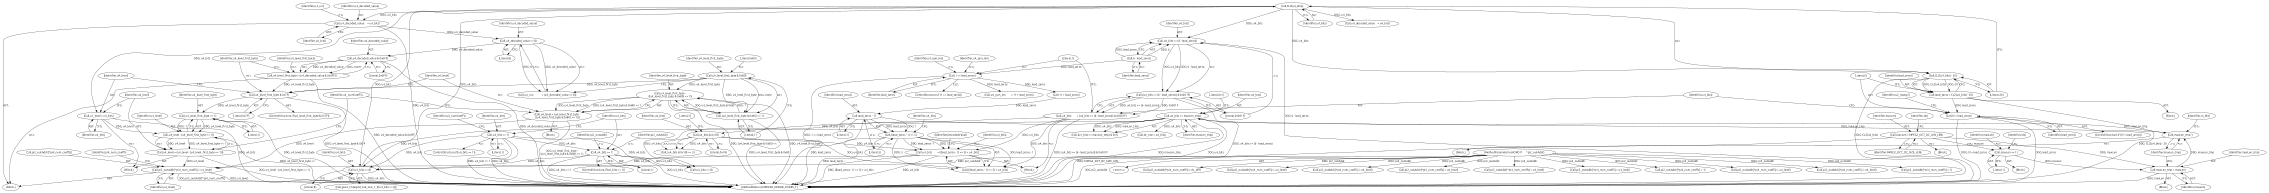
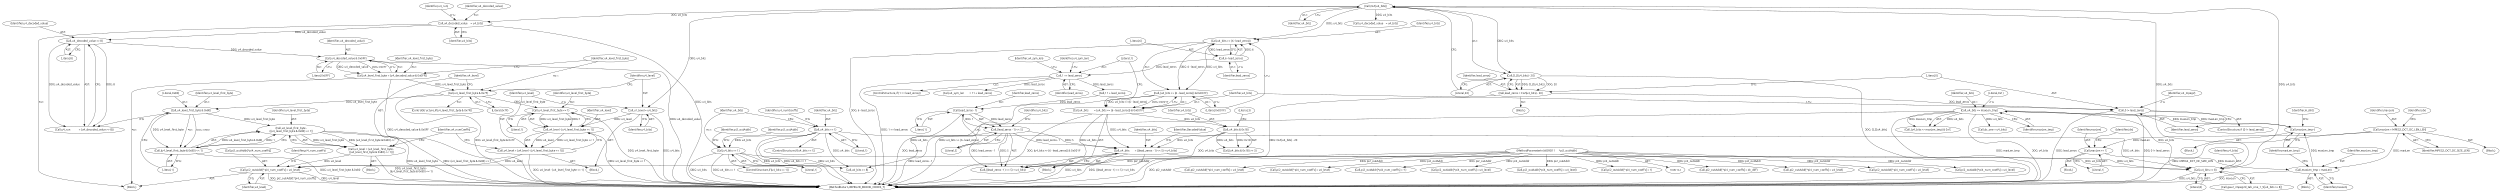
  digraph {
    fontname=Ubuntu
    node [fontname=Ubuntu]
    edge [fontname=Ubuntu]
    n1 [label="(Call,pi2_outAddr[*pi4_num_coeffs] = u4_level)"]
    n2 [label="(Block,)"]
    n3 [label="(Identifier,u4_level)"]
    n4 [label="(MethodReturn,IMPEG2D_ERROR_CODES_T)"]
    n5 [label="(Call,u4_level = (u4_level - (u4_level_first_byte << 1)))"]
    n6 [label="(Call,u4_level - (u4_level_first_byte << 1))"]
    n7 [label="(Block,)"]
    n8 [label="(Call,u4_level_first_byte << 1)"]
    n9 [label="(Literal,1)"]
    n10 [label="(Call,u1_level = u4_bits)"]
    n11 [label="(Identifier,u4_bits)"]
    n12 [label="(Call,CLZ(u4_bits))"]
    n13 [label="(Call,u4_bits >> 8)"]
    n14 [label="(Call,CLZ(u4_bits) - 20)"]
    n15 [label="(Call,u4_bits >> (6 - lead_zeros))"]
    n16 [label="(Call,u4_decoded_value     = u4_bits)"]
    n17 [label="(Identifier,u4_bits)"]
    n18 [label="(Call,u4_decoded_value    = u4_bits)"]
    n19 [label="(Call,gau2_impeg2d_tab_one_1_9[u4_bits >> 8])"]
    n20 [label="(Literal,8)"]
    n21 [label="(Call,lead_zeros = CLZ(u4_bits) - 20)"]
    n22 [label="(Literal,20)"]
    n23 [label="(Call,6 - lead_zeros)"]
    n24 [label="(Call,(u4_bits >> (6 - lead_zeros)) & 0x001F)"]
    n25 [label="(Call,u4_decoded_value >> 8)"]
    n26 [label="(Identifier,u4_bits)"]
    n27 [label="(Call,u4_bits == 1)"]
    n28 [label="(Literal,1)"]
    n29 [label="(Call,u4_bits >> 8)"]
    n30 [label="(ControlStructure,if(u4_bits == 1))"]
    n31 [label="(Call,u4_bits == 1)"]
    n32 [label="(Literal,1)"]
    n33 [label="(ControlStructure,if(u4_bits == 1))"]
    n34 [label="(Call,u4_bits         = ((lead_zeros - 1) << 5) + u4_bits)"]
    n35 [label="(Block,)"]
    n36 [label="(Call,((lead_zeros - 1) << 5) + u4_bits)"]
    n37 [label="(Call,(lead_zeros - 1) << 5)"]
    n38 [label="(Literal,5)"]
    n39 [label="(Call,lead_zeros - 1)"]
    n40 [label="(Literal,1)"]
    n41 [label="(Call,1 == lead_zeros)"]
    n42 [label="(Identifier,lead_zeros)"]
    n43 [label="(Call,11 + lead_zeros)"]
    n44 [label="(ControlStructure,if (1 == lead_zeros))"]
    n45 [label="(Call,u4_sym_len         = 11 + lead_zeros)"]
    n46 [label="(Identifier,lead_zeros)"]
    n47 [label="(Call,0 != lead_zeros)"]
    n48 [label="(Identifier,lead_zeros)"]
    n49 [label="(ControlStructure,if (0 != lead_zeros))"]
    n50 [label="(Block,)"]
    n51 [label="(Call,u4_bits & 0x18)"]
-   n52 [label="(Literal,0x18)"]
    n53 [label="(Call,(u4_bits & 0x18) >> 3)"]
    n54 [label="(Call,u4_bits         = (u4_bits >> (6 - lead_zeros)) & 0x001F)"]
    n55 [label="(Literal,0x001F)"]
    n56 [label="(Call,u4_bits >> maxLen_tmp)"]
    n57 [label="(Call,maxLen_tmp--)"]
    n58 [label="(Call,dc_one = u4_bits)"]
    n59 [label="(Identifier,maxLen_tmp)"]
    n60 [label="(Call,(u4_bits >> maxLen_tmp) & 0x1)"]
    n61 [label="(Identifier,maxLen_tmp)"]
    n62 [label="(Block,)"]
    n63 [label="(Call,maxLen_tmp = maxLen)"]
    n64 [label="(Block,)"]
    n65 [label="(Identifier,maxLen)"]
    n66 [label="(Call,maxLen = MPEG2_DCT_DC_LEN_LEN)"]
    n67 [label="(Call,maxLen += 1)"]
    n68 [label="(Identifier,MPEG2_DCT_DC_SIZE_LEN)"]
    n69 [label="(Block,)"]
    n70 [label="(Literal,1)"]
    n71 [label="(Block,)"]
    n72 [label="(Call,u4_level_first_byte & 0x7F)"]
    n73 [label="(Call,u4_level_first_byte & 0x80)"]
    n74 [label="(Literal,0x7F)"]
    n75 [label="(ControlStructure,if(u4_level_first_byte & 0x7F))"]
    n76 [label="(Call,u4_run              = (u4_decoded_value >> 8))"]
    n77 [label="(Call,u4_level_first_byte -\n ((u4_level_first_byte & 0x80) << 1))"]
    n78 [label="(Call,(u4_level_first_byte & 0x80) << 1)"]
    n79 [label="(Call,u4_level_first_byte = (u4_decoded_value & 0x0FF))"]
    n80 [label="(Call,u4_decoded_value & 0x0FF)"]
    n81 [label="(Literal,0x0FF)"]
    n82 [label="(Literal,8)"]
    n83 [label="(Call,u4_level = (u4_level_first_byte -\n ((u4_level_first_byte & 0x80) << 1)))"]
    n84 [label="(Block,)"]
    n85 [label="(Literal,1)"]
    n86 [label="(Literal,0x80)"]
    n87 [label="(MethodParameterIn,WORD11      *pi2_outAddr)"]
    n88 [label="(Call,pi2_outAddr[*pi4_num_coeffs] = dc_diff)"]
    n89 [label="(Call,pi2_outAddr[*pi4_num_coeffs] = u4_level)"]
    n90 [label="(Call,pi2_outAddr[*pi4_num_coeffs] = u4_level)"]
    n91 [label="(Call,pi2_outAddr[*pi4_num_coeffs] = u4_level)"]
    n92 [label="(Call,pi2_outAddr[*pi4_num_coeffs] = u4_level)"]
    n93 [label="(Call,pi2_outAddr[*pi4_num_coeffs] = u4_level)"]
    n94 [label="(Call,pi2_outAddr[*pi4_num_coeffs] = -1)"]
    n95 [label="(Call,pi2_outAddr[*pi4_num_coeffs] = u4_level)"]
    n96 [label="(Call,pi2_outAddr[*pi4_num_coeffs] = u4_level)"]
    n97 [label="(Call,pi2_outAddr[*pi4_num_coeffs] = 1)"]
    1000152
    n99 [label="(Identifier,u4_bits)"]
    n100 [label="(Identifier,maxLen_tmp)"]
    n101 [label="(Identifier,u4_numCoeffs)"]
    n102 [label="(Identifier,u4_level_first_byte)"]
    n103 [label="(Call,pi2_outAddr[*pi4_num_coeffs])"]
    n104 [label="(Identifier,u4_level)"]
    n105 [label="(Identifier,m_iBit)"]
    n106 [label="(Identifier,u4_bits)"]
    n107 [label="(Identifier,u4_bits)"]
    n108 [label="(Identifier,u4_bits)"]
    n109 [label="(Identifier,u2_mpeg2)"]
    n110 [label="(Identifier,u4_decoded_value)"]
    n111 [label="(Identifier,pi4_num_coeffs)"]
    n112 [label="(Identifier,lead_zeros)"]
    n113 [label="(Identifier,u4_decoded_value)"]
    n114 [label="(Identifier,u4_sym_len)"]
    n115 [label="(Identifier,maxLen)"]
    n116 [label="(Identifier,u4_level)"]
    n117 [label="(Identifier,u4_level_first_byte)"]
+   n118 [label="(Literal,6)"]
    n119 [label="(Identifier,u4_numCoeffs)"]
    n120 [label="(Identifier,u4_run)"]
    n121 [label="(Identifier,u4_level_first_byte)"]
    n122 [label="(Identifier,u4_bits)"]
    n123 [label="(Identifier,pi2_outAddr)"]
    n124 [label="(Identifier,u4_level)"]
    n125 [label="(Identifier,u4_level)"]
    n126 [label="(Identifier,u4_bits)"]
    n127 [label="(Identifier,u4_level_first_byte)"]
    n128 [label="(Identifier,maxLen)"]
    n129 [label="(Identifier,u4_bits)"]
    n130 [label="(Identifier,lead_zeros)"]
    n131 [label="(Literal,0)"]
    n132 [label="(Identifier,idx)"]
    n133 [label="(Identifier,u4_bits)"]
    n134 [label="(Identifier,u4_decoded_value)"]
    n135 [label="(Identifier,u4_bits)"]
    n136 [label="(Literal,1)"]
    n137 [label="(Identifier,DecodedValue)"]
    n138 [label="(Identifier,u4_level_first_byte)"]
    n139 [label="(Literal,3)"]
    n140 [label="(Identifier,pi2_outAddr)"]
    n141 [label="(Identifier,idx)"]
    n142 [label="(Identifier,u4_sym_len)"]
    n143 [label="(Literal,0x1)"]
    n1 -> n2 [label="AST: "]
    n1 -> n3 [label="CFG: "]
    n1 -> n4 [label="DDG: u4_level"]
    n1 -> n4 [label="DDG: pi2_outAddr[*pi4_num_coeffs]"]
    n3 -> n1 [label="AST: "]
    n5 -> n1 [label="DDG: u4_level"]
    n5 -> n4 [label="DDG: u4_level - (u4_level_first_byte << 1)"]
    n5 -> n6 [label="CFG: "]
    n5 -> n7 [label="AST: "]
    n6 -> n4 [label="DDG: u4_level_first_byte << 1"]
    n6 -> n5 [label="AST: "]
    n6 -> n5 [label="DDG: u4_level"]
    n6 -> n5 [label="DDG: u4_level_first_byte << 1"]
    n6 -> n8 [label="CFG: "]
    n8 -> n4 [label="DDG: u4_level_first_byte"]
    n8 -> n6 [label="AST: "]
    n8 -> n6 [label="DDG: u4_level_first_byte"]
    n8 -> n6 [label="DDG: 1"]
    n8 -> n9 [label="CFG: "]
    n9 -> n8 [label="AST: "]
    n10 -> n4 [label="DDG: u4_bits"]
    n10 -> n6 [label="DDG: u4_level"]
    n10 -> n7 [label="AST: "]
    n10 -> n11 [label="CFG: "]
    n11 -> n10 [label="AST: "]
    n12 -> n10 [label="DDG: u4_bits"]
    n12 -> n13 [label="DDG: u4_bits"]
    n12 -> n14 [label="AST: "]
    n12 -> n14 [label="DDG: u4_bits"]
    n12 -> n15 [label="DDG: u4_bits"]
    n12 -> n16 [label="DDG: u4_bits"]
    n12 -> n17 [label="CFG: "]
    n12 -> n18 [label="DDG: u4_bits"]
    n13 -> n4 [label="DDG: u4_bits"]
    n13 -> n12 [label="DDG: u4_bits"]
    n13 -> n19 [label="AST: "]
    n13 -> n20 [label="CFG: "]
    n14 -> n4 [label="DDG: CLZ(u4_bits)"]
    n14 -> n21 [label="AST: "]
    n14 -> n21 [label="DDG: CLZ(u4_bits)"]
    n14 -> n21 [label="DDG: 20"]
    n14 -> n22 [label="CFG: "]
    n15 -> n4 [label="DDG: 6 - lead_zeros"]
    n15 -> n23 [label="CFG: "]
    n15 -> n24 [label="AST: "]
    n15 -> n24 [label="DDG: u4_bits"]
    n15 -> n24 [label="DDG: 6 - lead_zeros"]
    n16 -> n2 [label="AST: "]
    n16 -> n4 [label="DDG: u4_bits"]
    n16 -> n25 [label="DDG: u4_decoded_value"]
    n16 -> n26 [label="CFG: "]
    n17 -> n12 [label="AST: "]
    n19 -> n13 [label="CFG: "]
    n20 -> n13 [label="AST: "]
    n21 -> n4 [label="DDG: CLZ(u4_bits) - 20"]
    n21 -> n14 [label="CFG: "]
    n21 -> n47 [label="DDG: lead_zeros"]
    n21 -> n50 [label="AST: "]
    n22 -> n12 [label="CFG: "]
    n22 -> n14 [label="AST: "]
    n23 -> n15 [label="AST: "]
    n23 -> n15 [label="DDG: 6"]
    n23 -> n15 [label="DDG: lead_zeros"]
    n23 -> n41 [label="DDG: lead_zeros"]
    n23 -> n46 [label="CFG: "]
    n24 -> n4 [label="DDG: u4_bits >> (6 - lead_zeros)"]
    n24 -> n54 [label="AST: "]
    n24 -> n54 [label="DDG: u4_bits >> (6 - lead_zeros)"]
    n24 -> n54 [label="DDG: 0x001F"]
    n24 -> n55 [label="CFG: "]
    n25 -> n76 [label="AST: "]
    n25 -> n76 [label="DDG: u4_decoded_value"]
    n25 -> n76 [label="DDG: 8"]
    n25 -> n80 [label="DDG: u4_decoded_value"]
    n25 -> n82 [label="CFG: "]
    n26 -> n16 [label="AST: "]
    n27 -> n4 [label="DDG: u4_bits"]
    n27 -> n4 [label="DDG: u4_bits == 1"]
    n27 -> n13 [label="DDG: u4_bits"]
    n27 -> n28 [label="CFG: "]
    n27 -> n29 [label="DDG: u4_bits"]
    n27 -> n30 [label="AST: "]
    n28 -> n27 [label="AST: "]
    n31 -> n4 [label="DDG: u4_bits"]
    n31 -> n4 [label="DDG: u4_bits == 1"]
    n31 -> n13 [label="DDG: u4_bits"]
    n31 -> n27 [label="DDG: u4_bits"]
    n31 -> n29 [label="DDG: u4_bits"]
    n31 -> n32 [label="CFG: "]
    n31 -> n33 [label="AST: "]
    n32 -> n31 [label="AST: "]
    n34 -> n4 [label="DDG: u4_bits"]
    n34 -> n4 [label="DDG: ((lead_zeros - 1) << 5) + u4_bits"]
    n34 -> n13 [label="DDG: u4_bits"]
    n34 -> n35 [label="AST: "]
    n34 -> n36 [label="CFG: "]
    n36 -> n34 [label="AST: "]
    n37 -> n4 [label="DDG: lead_zeros - 1"]
    n37 -> n34 [label="DDG: lead_zeros - 1"]
    n37 -> n34 [label="DDG: 5"]
    n37 -> n36 [label="AST: "]
    n37 -> n36 [label="DDG: lead_zeros - 1"]
    n37 -> n36 [label="DDG: 5"]
    n37 -> n38 [label="CFG: "]
    n38 -> n37 [label="AST: "]
    n38 -> n39 [label="CFG: "]
    n39 -> n4 [label="DDG: lead_zeros"]
    n39 -> n37 [label="AST: "]
    n39 -> n37 [label="DDG: lead_zeros"]
    n39 -> n37 [label="DDG: 1"]
    n39 -> n40 [label="CFG: "]
    n40 -> n39 [label="AST: "]
    n41 -> n4 [label="DDG: 1 == lead_zeros"]
    n41 -> n42 [label="CFG: "]
    n41 -> n43 [label="DDG: lead_zeros"]
    n41 -> n44 [label="CLZ: "]
    n41 -> n45 [label="DDG: lead_zeros"]
    n42 -> n41 [label="AST: "]
    n43 -> n39 [label="DDG: lead_zeros"]
    n46 -> n23 [label="AST: "]
    n47 -> n4 [label="DDG: 0 != lead_zeros"]
    n47 -> n4 [label="DDG: lead_zeros"]
    n47 -> n48 [label="CFG: "]
    n47 -> n49 [label="AST: "]
    n48 -> n47 [label="AST: "]
    n51 -> n34 [label="DDG: u4_bits"]
    n51 -> n36 [label="DDG: u4_bits"]
-   n51 -> n52 [label="CFG: "]
    n51 -> n53 [label="AST: "]
    n51 -> n53 [label="DDG: u4_bits"]
    n51 -> n53 [label="DDG: 0x18"]
-   n52 -> n51 [label="AST: "]
    n54 -> n4 [label="DDG: (u4_bits >> (6 - lead_zeros)) & 0x001F"]
    n54 -> n24 [label="CFG: "]
    n54 -> n34 [label="DDG: u4_bits"]
    n54 -> n35 [label="AST: "]
    n54 -> n36 [label="DDG: u4_bits"]
    n54 -> n51 [label="DDG: u4_bits"]
    n55 -> n15 [label="CFG: "]
    n55 -> n24 [label="AST: "]
    n56 -> n4 [label="DDG: maxLen_tmp"]
    n56 -> n4 [label="DDG: u4_bits"]
    n56 -> n13 [label="DDG: u4_bits"]
    n56 -> n29 [label="DDG: u4_bits"]
    n56 -> n57 [label="DDG: maxLen_tmp"]
    n56 -> n58 [label="DDG: u4_bits"]
    n56 -> n59 [label="CFG: "]
    n56 -> n60 [label="AST: "]
    n56 -> n60 [label="DDG: u4_bits"]
    n56 -> n60 [label="DDG: maxLen_tmp"]
    n57 -> n56 [label="DDG: maxLen_tmp"]
    n57 -> n61 [label="CFG: "]
    n57 -> n62 [label="AST: "]
    n59 -> n56 [label="AST: "]
    n61 -> n57 [label="AST: "]
    n61 -> n63 [label="CFG: "]
    n63 -> n4 [label="DDG: maxLen"]
    n63 -> n57 [label="DDG: maxLen_tmp"]
    n63 -> n64 [label="AST: "]
    n63 -> n65 [label="CFG: "]
    n65 -> n63 [label="AST: "]
    n66 -> n4 [label="DDG: MPEG2_DCT_DC_SIZE_LEN"]
    n66 -> n63 [label="DDG: maxLen"]
    n66 -> n67 [label="DDG: maxLen"]
    n66 -> n68 [label="CFG: "]
    n66 -> n69 [label="AST: "]
    n67 -> n63 [label="DDG: maxLen"]
    n67 -> n70 [label="CFG: "]
    n67 -> n71 [label="AST: "]
    n68 -> n66 [label="AST: "]
    n70 -> n67 [label="AST: "]
    n72 -> n4 [label="DDG: u4_level_first_byte & 0x7F"]
    n72 -> n8 [label="DDG: u4_level_first_byte"]
-   n73 -> n72 [label="DDG: u4_level_first_byte"]
+   n72 -> n73 [label="DDG: u4_level_first_byte"]
    n72 -> n74 [label="CFG: "]
    n72 -> n75 [label="AST: "]
    n73 -> n76 [label="CFG: "]
    n73 -> n77 [label="DDG: u4_level_first_byte"]
    n73 -> n78 [label="AST: "]
    n73 -> n78 [label="DDG: u4_level_first_byte"]
    n73 -> n78 [label="DDG: 0x80"]
    n74 -> n72 [label="AST: "]
    n76 -> n25 [label="CFG: "]
    n77 -> n4 [label="DDG: (u4_level_first_byte & 0x80) << 1"]
    n77 -> n4 [label="DDG: u4_level_first_byte"]
    n77 -> n78 [label="CFG: "]
    n77 -> n83 [label="AST: "]
    n77 -> n83 [label="DDG: u4_level_first_byte"]
    n77 -> n83 [label="DDG: (u4_level_first_byte & 0x80) << 1"]
    n78 -> n4 [label="DDG: u4_level_first_byte & 0x80"]
    n78 -> n77 [label="AST: "]
    n78 -> n77 [label="DDG: u4_level_first_byte & 0x80"]
    n78 -> n77 [label="DDG: 1"]
    n78 -> n85 [label="CFG: "]
    n79 -> n2 [label="AST: "]
    n79 -> n4 [label="DDG: u4_decoded_value & 0x0FF"]
    n79 -> n72 [label="DDG: u4_level_first_byte"]
    n79 -> n80 [label="CFG: "]
    n80 -> n4 [label="DDG: u4_decoded_value"]
    n80 -> n79 [label="AST: "]
    n80 -> n79 [label="DDG: u4_decoded_value"]
    n80 -> n79 [label="DDG: 0x0FF"]
    n80 -> n81 [label="CFG: "]
    n81 -> n80 [label="AST: "]
    n82 -> n25 [label="AST: "]
    n83 -> n1 [label="DDG: u4_level"]
    n83 -> n4 [label="DDG: u4_level_first_byte -\n ((u4_level_first_byte & 0x80) << 1)"]
    n83 -> n77 [label="CFG: "]
    n83 -> n84 [label="AST: "]
    n85 -> n73 [label="CFG: "]
    n85 -> n78 [label="AST: "]
    n86 -> n73 [label="AST: "]
    n87 -> n1 [label="DDG: pi2_outAddr"]
    n87 -> n4 [label="DDG: pi2_outAddr"]
    n87 -> n88 [label="DDG: pi2_outAddr"]
    n87 -> n89 [label="DDG: pi2_outAddr"]
    n87 -> n90 [label="DDG: pi2_outAddr"]
    n87 -> n91 [label="DDG: pi2_outAddr"]
    n87 -> n92 [label="DDG: pi2_outAddr"]
    n87 -> n93 [label="DDG: pi2_outAddr"]
    n87 -> n94 [label="DDG: pi2_outAddr"]
    n87 -> n95 [label="DDG: pi2_outAddr"]
    n87 -> n96 [label="DDG: pi2_outAddr"]
    n87 -> n97 [label="DDG: pi2_outAddr"]
    n87 -> 1000152 [label="AST: "]
    n99 -> n47 [label="CFG: "]
    n99 -> n54 [label="AST: "]
    n100 -> n63 [label="AST: "]
    n101 -> n31 [label="CFG: "]
    n102 -> n79 [label="AST: "]
    n103 -> n1 [label="AST: "]
    n104 -> n10 [label="AST: "]
    n104 -> n72 [label="CFG: "]
    n105 -> n57 [label="CFG: "]
    n106 -> n31 [label="AST: "]
    n107 -> n37 [label="CFG: "]
    n108 -> n34 [label="AST: "]
    n109 -> n47 [label="CFG: "]
    n110 -> n25 [label="AST: "]
    n111 -> n1 [label="CFG: "]
    n112 -> n21 [label="AST: "]
    n113 -> n80 [label="AST: "]
    n114 -> n41 [label="CFG: "]
    n115 -> n66 [label="AST: "]
    n116 -> n5 [label="AST: "]
    n116 -> n10 [label="CFG: "]
    n117 -> n8 [label="AST: "]
+   n118 -> n23 [label="AST: "]
    n119 -> n5 [label="CFG: "]
    n119 -> n83 [label="CFG: "]
    n120 -> n16 [label="CFG: "]
    n121 -> n73 [label="AST: "]
    n122 -> n51 [label="AST: "]
    n123 -> n27 [label="CFG: "]
    n124 -> n72 [label="CFG: "]
    n124 -> n83 [label="AST: "]
    n125 -> n6 [label="AST: "]
    n126 -> n27 [label="AST: "]
    n126 -> n31 [label="CFG: "]
    n127 -> n77 [label="AST: "]
    n128 -> n67 [label="AST: "]
    n129 -> n56 [label="AST: "]
    n130 -> n39 [label="AST: "]
    n131 -> n21 [label="CFG: "]
    n131 -> n47 [label="AST: "]
    n132 -> n67 [label="CFG: "]
    n133 -> n13 [label="AST: "]
    n134 -> n16 [label="AST: "]
    n135 -> n15 [label="AST: "]
    n136 -> n41 [label="AST: "]
    n136 -> n54 [label="CFG: "]
    n137 -> n34 [label="CFG: "]
    n138 -> n72 [label="AST: "]
    n138 -> n79 [label="CFG: "]
    n139 -> n51 [label="CFG: "]
    n140 -> n27 [label="CFG: "]
    n141 -> n66 [label="CFG: "]
    n142 -> n41 [label="CFG: "]
    n143 -> n56 [label="CFG: "]
  }
